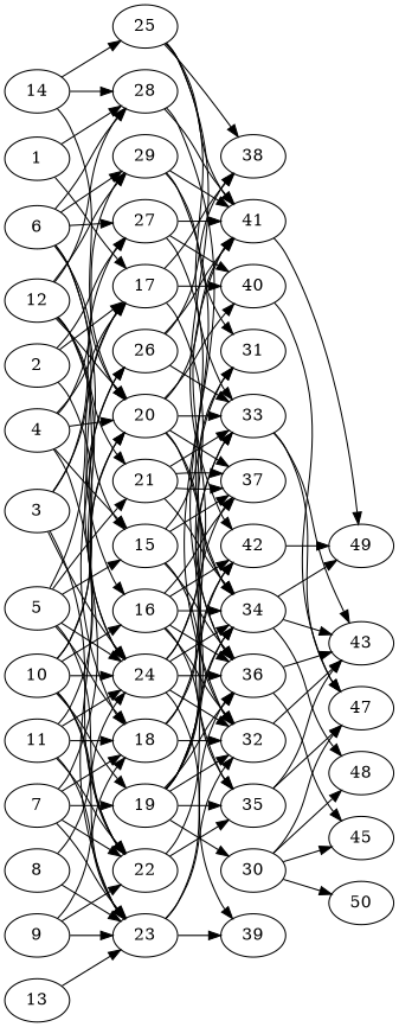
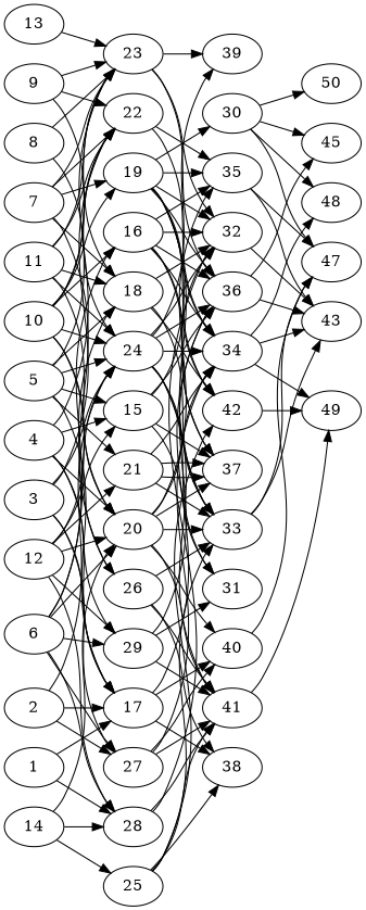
  digraph {
    rankdir=LR
    node [alpha=0.02]
    1 [alpha=0.01 expect_size=11629568]
    17 [alpha=0.09 expect_size=16721920]
    28 [alpha=0.03 expect_size=24087552]
    36 [alpha=0.04 expect_size=9520128]
    38 [expect_size=8932352]
    40 [alpha=0.19 expect_size=46370816]
    32 [alpha=0.01 expect_size=35943424]
    41 [expect_size=40486912]
    43 [alpha=0.18 expect_size=27026432]
    45 [alpha=0.08 expect_size=33392640]
    47 [alpha=0.19 expect_size=52361216]
    49 [alpha=0.15 expect_size=29158400]
    2 [alpha=0.01 expect_size=5903360]
    24 [alpha=0.18 expect_size=12095488]
    27 [alpha=0.19 expect_size=49738752]
    31 [alpha=0.13 expect_size=42629120]
    34 [alpha=0.01 expect_size=17303552]
    33 [expect_size=23337984]
    39 [alpha=0.16 expect_size=16010240]
    48 [alpha=0.12 expect_size=24329216]
    3 [alpha=0.06 expect_size=17730560]
    22 [alpha=0.15 expect_size=38443008]
    35 [alpha=0.04 expect_size=12756992]
    4 [alpha=0.05 expect_size=47347712]
    15 [alpha=0.09 expect_size=14472192]
    20 [alpha=0.20 expect_size=27538432]
    23 [alpha=0.17 expect_size=8254464]
    29 [alpha=0.13 expect_size=29875200]
    37 [alpha=0.08 expect_size=11682816]
    5 [alpha=0.12 expect_size=52249600]
    18 [expect_size=27833344]
    21 [alpha=0.17 expect_size=5365760]
    42 [alpha=0.19 expect_size=24646656]
    6 [alpha=0.09 expect_size=9332736]
    16 [expect_size=43541504]
    7 [alpha=0.05 expect_size=42113024]
    19 [alpha=0.05 expect_size=51930112]
    26 [alpha=0.01 expect_size=45047808]
    30 [alpha=0.18 expect_size=42735616]
    50 [alpha=0.14 expect_size=19168256]
    8 [alpha=0.10 expect_size=19986432]
    9 [alpha=0.10 expect_size=18694144]
    10 [alpha=0.11 expect_size=40088576]
    11 [alpha=0.14 expect_size=31529984]
    12 [alpha=0.07 expect_size=33418240]
    13 [expect_size=35787776]
    14 [alpha=0.05 expect_size=49299456]
    25 [alpha=0.19 expect_size=22978560]
    1 -> 17
    1 -> 28
    17 -> 36
    17 -> 38
    17 -> 40
    28 -> 32
    28 -> 41
    36 -> 43
    36 -> 45
    40 -> 47
    32 -> 43
    41 -> 49
    2 -> 17
    2 -> 24
    2 -> 27
    24 -> 36
    24 -> 32
    24 -> 41
    24 -> 31
    24 -> 34
+   24 -> 33
    24 -> 39
    27 -> 40
    27 -> 41
    27 -> 34
    34 -> 43
    34 -> 49
    34 -> 48
    33 -> 43
    33 -> 47
    3 -> 17
    3 -> 24
    3 -> 27
    3 -> 22
    22 -> 34
    22 -> 35
    35 -> 43
    35 -> 47
    4 -> 17
    4 -> 15
    4 -> 20
    4 -> 23
    4 -> 29
    15 -> 36
    15 -> 32
    15 -> 31
    15 -> 37
    20 -> 40
    20 -> 41
    20 -> 34
    20 -> 33
    20 -> 35
    20 -> 37
    23 -> 36
    23 -> 32
    23 -> 39
    29 -> 36
    29 -> 41
    29 -> 31
    5 -> 17
    5 -> 24
    5 -> 22
    5 -> 15
    5 -> 18
    5 -> 21
    18 -> 32
    18 -> 33
    18 -> 42
    21 -> 34
    21 -> 33
    21 -> 37
    21 -> 37
    42 -> 49
    6 -> 28
    6 -> 27
    6 -> 20
    6 -> 29
    6 -> 18
    6 -> 16
    16 -> 36
    16 -> 32
    16 -> 34
    16 -> 35
    16 -> 37
    16 -> 42
    7 -> 22
    7 -> 23
    7 -> 18
    7 -> 19
    7 -> 26
    19 -> 36
    19 -> 32
    19 -> 34
    19 -> 33
    19 -> 35
    19 -> 37
    19 -> 42
    19 -> 30
    26 -> 38
    26 -> 41
    26 -> 33
    30 -> 45
    30 -> 47
    30 -> 48
    30 -> 50
    8 -> 24
    8 -> 23
    9 -> 22
    9 -> 23
    9 -> 18
    10 -> 24
    10 -> 22
    10 -> 20
    10 -> 23
    10 -> 16
    10 -> 19
    10 -> 26
    11 -> 24
    11 -> 22
    11 -> 20
    11 -> 23
    11 -> 18
    12 -> 28
    12 -> 24
    12 -> 15
    12 -> 20
    12 -> 29
    12 -> 21
    13 -> 23
    14 -> 28
    14 -> 20
    14 -> 25
    25 -> 38
    25 -> 41
    25 -> 33
    25 -> 42
  }
